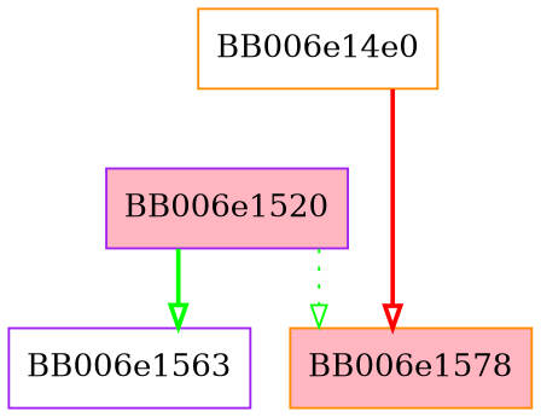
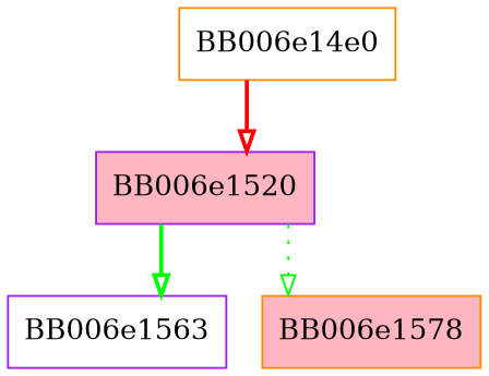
  digraph {
    splines=ortho
    node [color=purple fillcolor=lightpink shape=box style=filled]
    edge [arrowhead=onormal color=green style=bold]
    BB006e1520
    BB006e14e0 [color=darkorange fillcolor=white]
    BB006e1563 [fillcolor=white]
    BB006e1578 [color=darkorange]
    BB006e1520 -> BB006e1563
    BB006e1520 -> BB006e1578 [style=dotted]
-   BB006e14e0 -> BB006e1578 [color=red]
+   BB006e14e0 -> BB006e1520 [color=red]
  }
